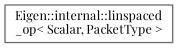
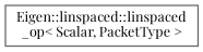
  digraph {
    rankdir=LR
    fontname="Playfair Display"
-   n1 [color=grey40 fillcolor=white fontname="Playfair Display" fontsize=10 height=0.2 label="Eigen::internal::linspaced\l_op\< Scalar, PacketType \>" shape=box style=filled width=0.4]
+   n1 [color=grey40 fillcolor=white fontname="Playfair Display" fontsize=10 height=0.2 label="Eigen::linspaced::linspaced\l_op\< Scalar, PacketType \>" shape=box style=filled width=0.4]
  }
